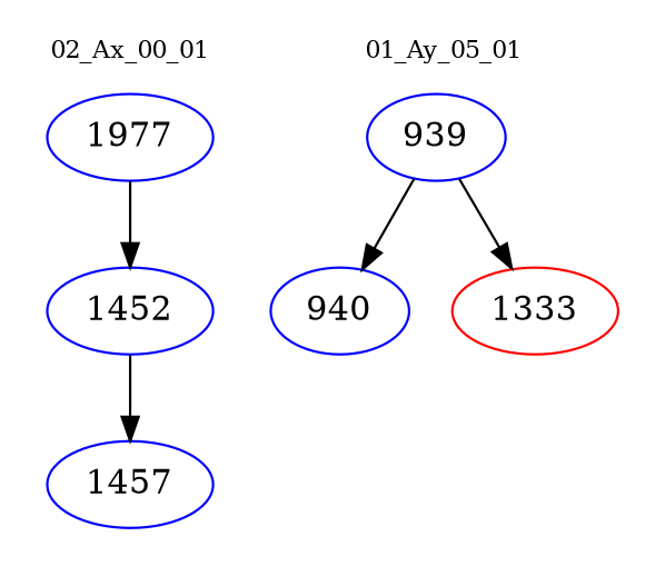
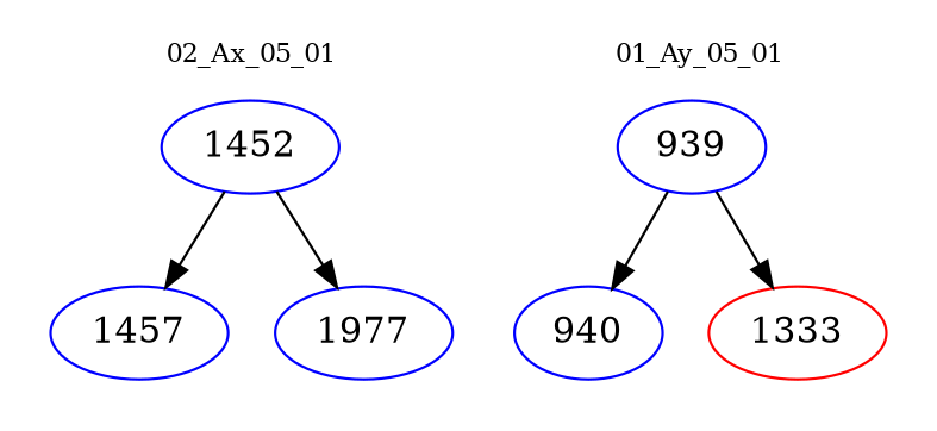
  digraph {
    node [color=blue]
    edge [color=black]
    n1 [label=1452]
    n2 [label=1457]
    n3 [label=1977]
    n4 [label=939]
    n5 [label=940]
    n6 [color=red label=1333]
    subgraph cluster_1 {
      color=white
      fontsize=10
-     label="02_Ax_00_01"
+     label="02_Ax_05_01"
      n1
      n2
      n3
    }
    subgraph cluster_2 {
      color=white
      fontsize=10
      label="01_Ay_05_01"
      n4
      n5
      n6
    }
    n1 -> n2
-   n3 -> n1
+   n1 -> n3
    n4 -> n5
    n4 -> n6
  }
